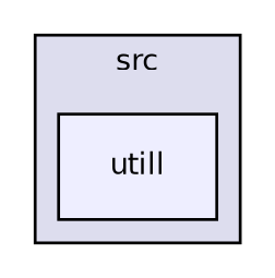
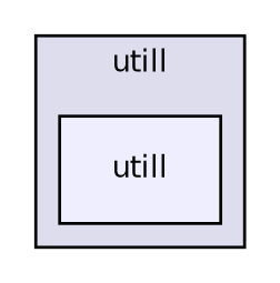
  digraph {
    compound=true
    n1 [fillcolor="#eeeeff" fontname=Helvetica fontsize=10 label=utill pencolor=black shape=box style=filled]
    subgraph cluster_1 {
      bgcolor="#ddddee"
      fontname=Helvetica
      fontsize=10
-     label=src
+     label=utill
      pencolor=black
      n1
    }
  }
